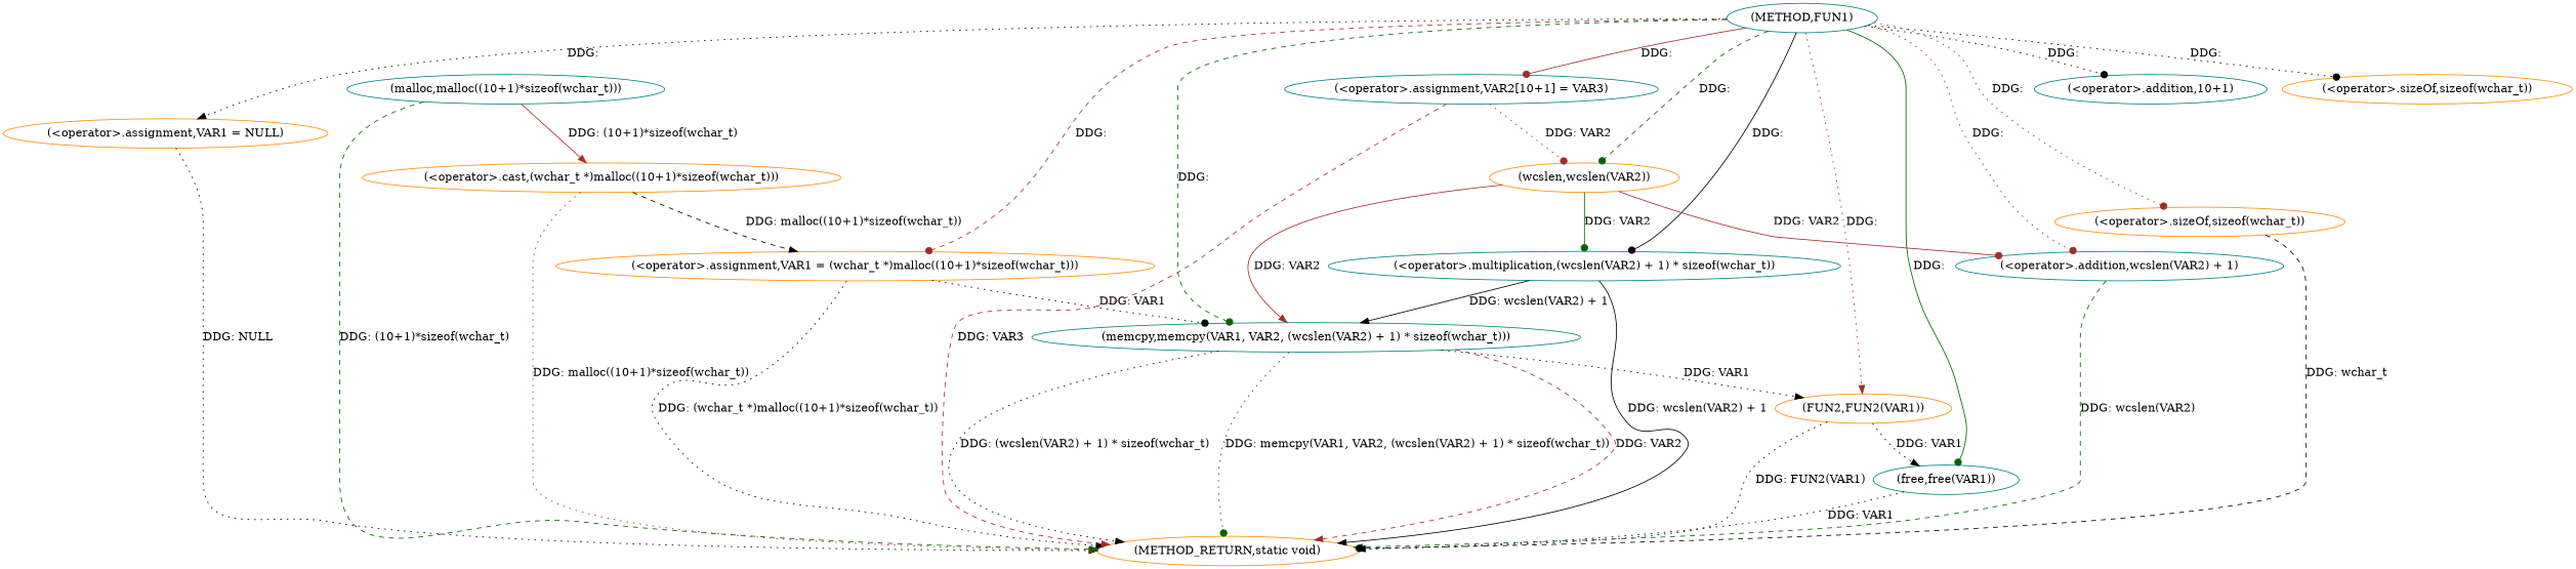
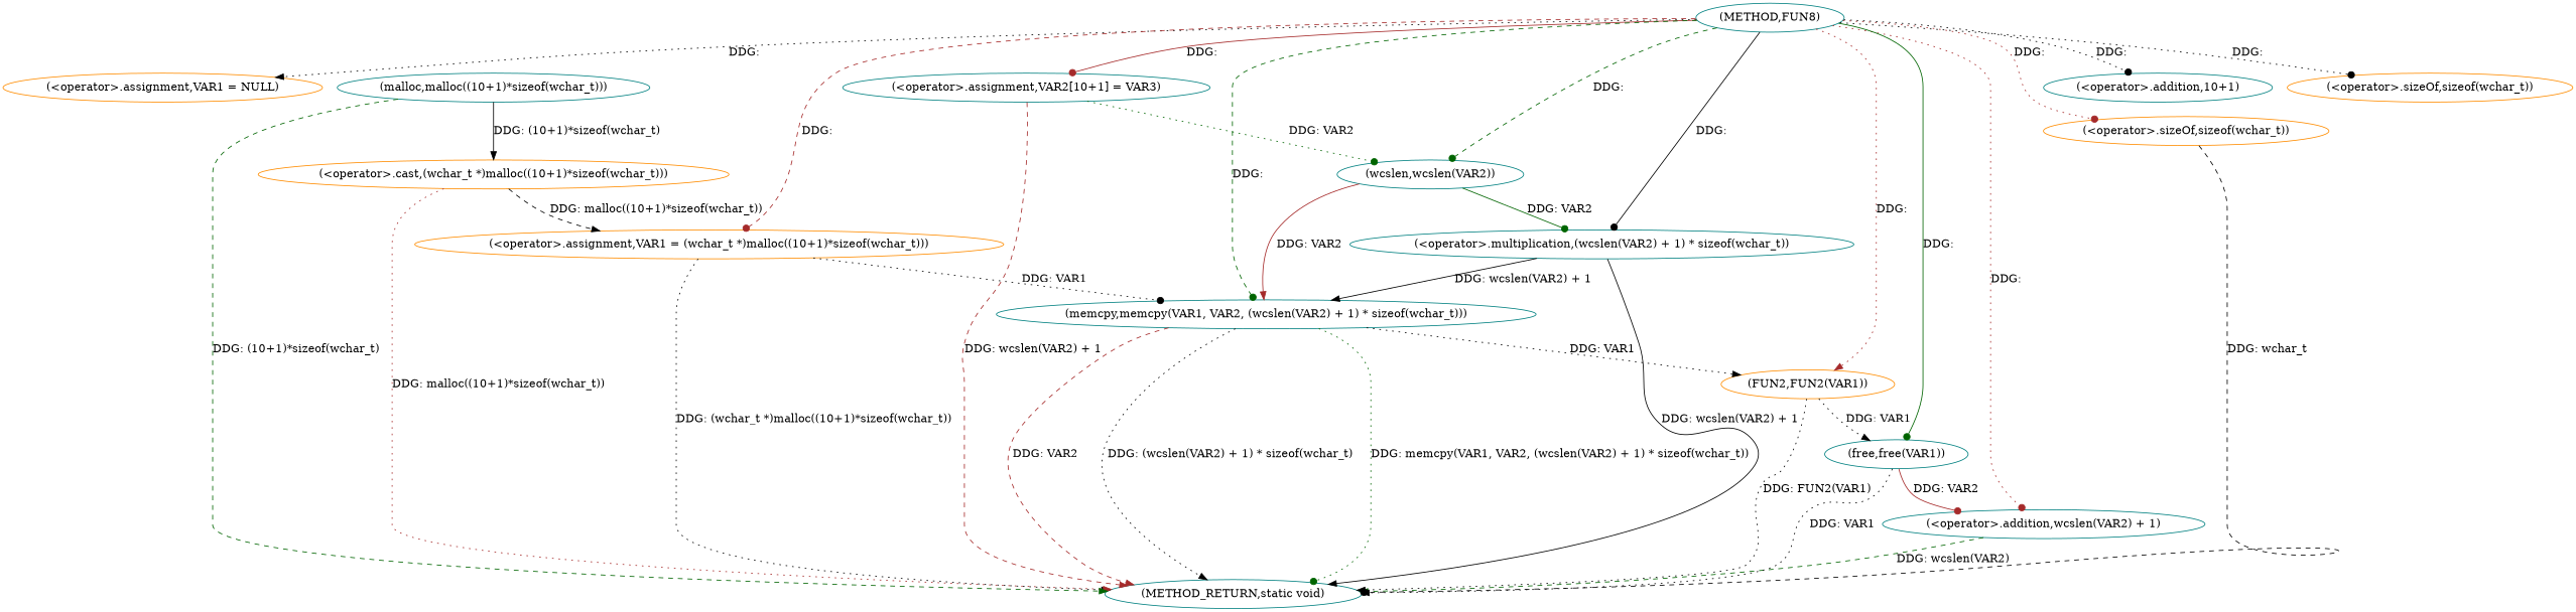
  digraph {
    node [color=teal]
    edge [arrowhead=normal color=black style=dotted]
-   n1 [label="(METHOD,FUN1)"]
+   n1 [label="(METHOD,FUN8)"]
    n2 [color=darkorange label="(<operator>.assignment,VAR1 = NULL)"]
    n3 [color=darkorange label="(<operator>.assignment,VAR1 = (wchar_t *)malloc((10+1)*sizeof(wchar_t)))"]
    n4 [label="(<operator>.addition,10+1)"]
    n5 [color=darkorange label="(<operator>.sizeOf,sizeof(wchar_t))"]
    n6 [label="(<operator>.assignment,VAR2[10+1] = VAR3)"]
    n7 [label="(memcpy,memcpy(VAR1, VAR2, (wcslen(VAR2) + 1) * sizeof(wchar_t)))"]
    n8 [label="(<operator>.multiplication,(wcslen(VAR2) + 1) * sizeof(wchar_t))"]
    n9 [label="(<operator>.addition,wcslen(VAR2) + 1)"]
-   n10 [color=darkorange label="(wcslen,wcslen(VAR2))"]
+   n10 [label="(wcslen,wcslen(VAR2))"]
    n11 [color=darkorange label="(<operator>.sizeOf,sizeof(wchar_t))"]
    n12 [color=darkorange label="(FUN2,FUN2(VAR1))"]
    n13 [label="(free,free(VAR1))"]
-   n14 [color=darkorange label="(METHOD_RETURN,static void)"]
+   n14 [label="(METHOD_RETURN,static void)"]
    n15 [color=darkorange label="(<operator>.cast,(wchar_t *)malloc((10+1)*sizeof(wchar_t)))"]
    n16 [label="(malloc,malloc((10+1)*sizeof(wchar_t)))"]
    n1 -> n2 [label="DDG: "]
    n1 -> n3 [arrowhead=dot color=brown label="DDG: " style=dashed]
    n1 -> n4 [arrowhead=dot label="DDG: "]
    n1 -> n5 [arrowhead=dot label="DDG: "]
    n1 -> n6 [arrowhead=dot color=brown label="DDG: " style=solid]
    n1 -> n7 [arrowhead=dot color=darkgreen label="DDG: " style=dashed]
    n1 -> n8 [arrowhead=dot label="DDG: " style=solid]
    n1 -> n9 [arrowhead=dot color=brown label="DDG: "]
    n1 -> n10 [arrowhead=dot color=darkgreen label="DDG: " style=dashed]
    n1 -> n11 [arrowhead=dot color=brown label="DDG: "]
    n1 -> n12 [color=brown label="DDG: "]
    n1 -> n13 [arrowhead=dot color=darkgreen label="DDG: " style=solid]
-   n2 -> n14 [label="DDG: NULL"]
    n3 -> n7 [arrowhead=dot label="DDG: VAR1"]
    n3 -> n14 [label="DDG: (wchar_t *)malloc((10+1)*sizeof(wchar_t))"]
-   n6 -> n10 [arrowhead=dot color=brown label="DDG: VAR2"]
-   n6 -> n14 [color=brown label="DDG: VAR3" style=dashed]
+   n6 -> n10 [arrowhead=dot color=darkgreen label="DDG: VAR2"]
+   n6 -> n14 [color=brown label="DDG: wcslen(VAR2) + 1" style=dashed]
    n7 -> n12 [label="DDG: VAR1"]
    n7 -> n14 [color=brown label="DDG: VAR2" style=dashed]
    n7 -> n14 [label="DDG: (wcslen(VAR2) + 1) * sizeof(wchar_t)"]
    n7 -> n14 [arrowhead=dot color=darkgreen label="DDG: memcpy(VAR1, VAR2, (wcslen(VAR2) + 1) * sizeof(wchar_t))"]
    n8 -> n7 [label="DDG: wcslen(VAR2) + 1" style=solid]
    n8 -> n14 [label="DDG: wcslen(VAR2) + 1" style=solid]
    n9 -> n14 [color=darkgreen label="DDG: wcslen(VAR2)" style=dashed]
    n10 -> n7 [color=brown label="DDG: VAR2" style=solid]
    n10 -> n8 [arrowhead=dot color=darkgreen label="DDG: VAR2" style=solid]
-   n10 -> n9 [arrowhead=dot color=brown label="DDG: VAR2" style=solid]
+   n13 -> n9 [arrowhead=dot color=brown label="DDG: VAR2" style=solid]
    n11 -> n14 [arrowhead=dot label="DDG: wchar_t" style=dashed]
    n12 -> n13 [label="DDG: VAR1"]
    n12 -> n14 [label="DDG: FUN2(VAR1)"]
    n13 -> n14 [label="DDG: VAR1"]
    n15 -> n3 [label="DDG: malloc((10+1)*sizeof(wchar_t))" style=dashed]
    n15 -> n14 [color=brown label="DDG: malloc((10+1)*sizeof(wchar_t))"]
    n16 -> n14 [color=darkgreen label="DDG: (10+1)*sizeof(wchar_t)" style=dashed]
-   n16 -> n15 [color=brown label="DDG: (10+1)*sizeof(wchar_t)" style=solid]
+   n16 -> n15 [label="DDG: (10+1)*sizeof(wchar_t)" style=solid]
  }
